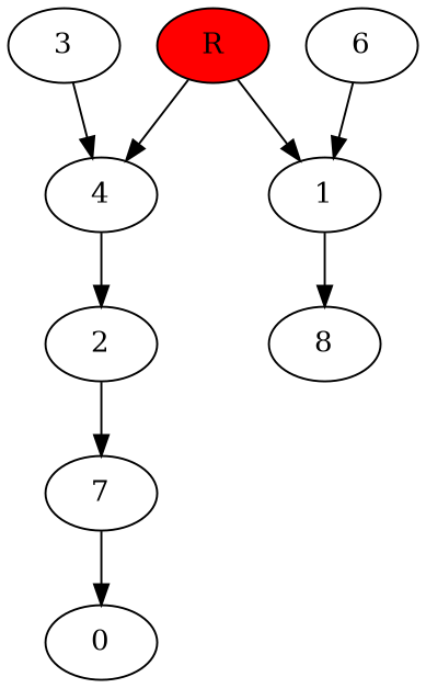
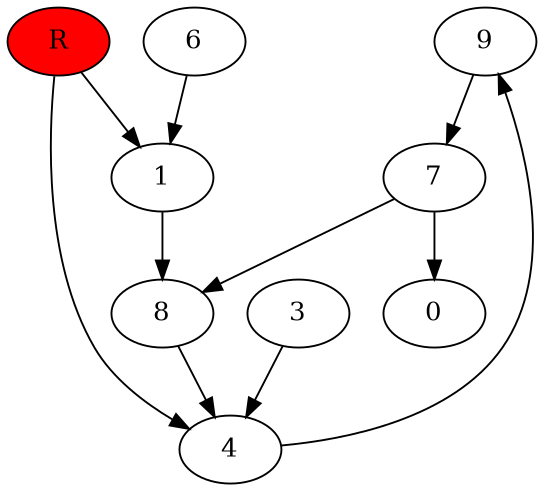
  digraph {
-   2
+   2 [label=9]
    7
    8
    n4 [label=0]
    3
    4
    6
    1
    R [fillcolor="#ff0000" style=filled]
    2 -> 7
+   7 -> 8
    7 -> n4
+   8 -> 4
    3 -> 4
    4 -> 2
    6 -> 1
    1 -> 8
    R -> 4
    R -> 1
  }
